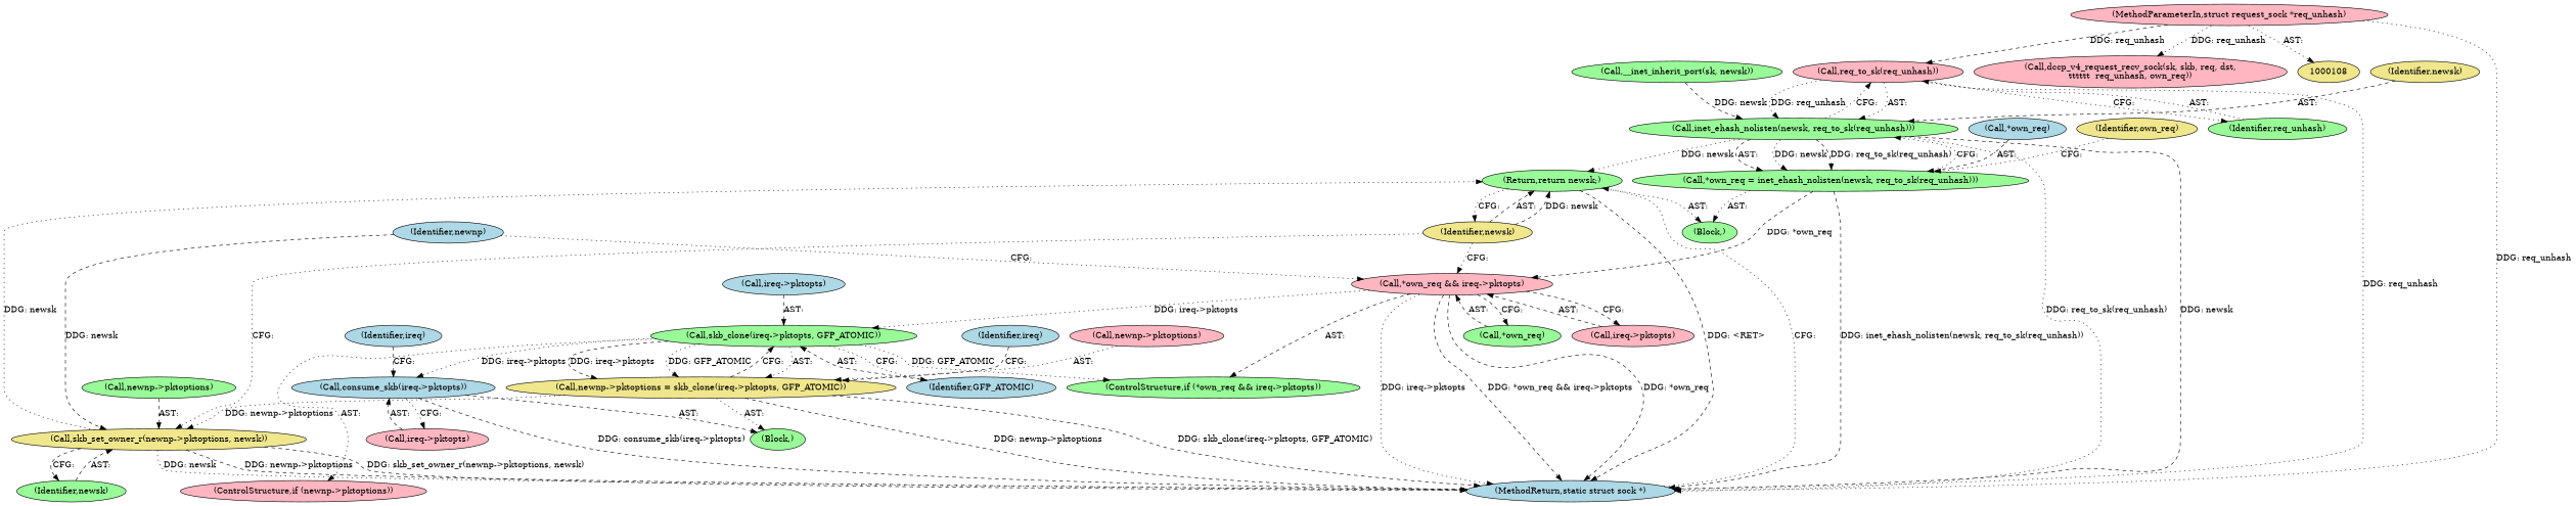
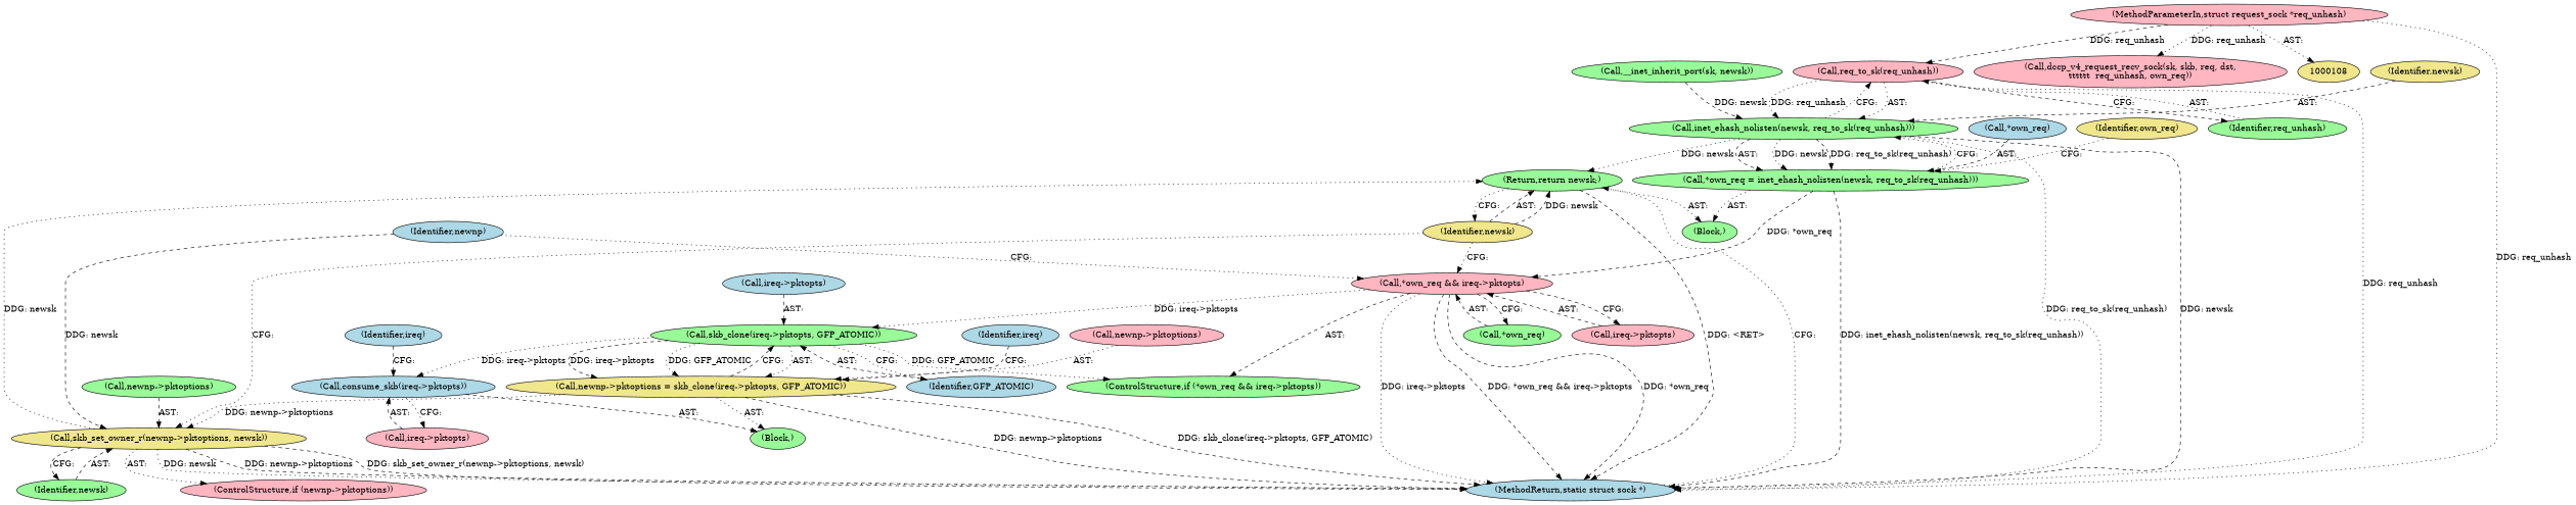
  digraph {
    node [fillcolor=palegreen style=filled]
    edge [style=dashed]
    n1 [fillcolor=lightpink label="(Call,req_to_sk(req_unhash))"]
    n2 [label="(Call,inet_ehash_nolisten(newsk, req_to_sk(req_unhash)))"]
    n3 [fillcolor=lightblue label="(MethodReturn,static struct sock *)"]
    n4 [label="(Identifier,req_unhash)"]
    n5 [label="(Call,*own_req = inet_ehash_nolisten(newsk, req_to_sk(req_unhash)))"]
    n6 [label="(Return,return newsk;)"]
    n7 [fillcolor=lightpink label="(MethodParameterIn,struct request_sock *req_unhash)"]
    n8 [fillcolor=lightpink label="(Call,dccp_v4_request_recv_sock(sk, skb, req, dst,\n\t\t\t\t\t\t  req_unhash, own_req))"]
    1000108 [fillcolor=khaki]
    n10 [fillcolor=lightpink label="(Call,*own_req && ireq->pktopts)"]
    n11 [label="(Block,)"]
    n12 [fillcolor=khaki label="(Call,skb_set_owner_r(newnp->pktoptions, newsk))"]
    n13 [fillcolor=lightpink label="(ControlStructure,if (newnp->pktoptions))"]
    n14 [label="(Identifier,newsk)"]
    n15 [fillcolor=khaki label="(Identifier,newsk)"]
    n16 [label="(Call,skb_clone(ireq->pktopts, GFP_ATOMIC))"]
    n17 [label="(ControlStructure,if (*own_req && ireq->pktopts))"]
    n18 [label="(Call,*own_req)"]
    n19 [fillcolor=lightpink label="(Call,ireq->pktopts)"]
    n20 [fillcolor=khaki label="(Call,newnp->pktoptions = skb_clone(ireq->pktopts, GFP_ATOMIC))"]
    n21 [fillcolor=lightblue label="(Call,consume_skb(ireq->pktopts))"]
    n22 [fillcolor=lightblue label="(Identifier,GFP_ATOMIC)"]
    n23 [label="(Block,)"]
    n24 [fillcolor=lightpink label="(Call,ireq->pktopts)"]
    n25 [fillcolor=lightblue label="(Call,ireq->pktopts)"]
    n26 [fillcolor=khaki label="(Identifier,own_req)"]
    n27 [fillcolor=lightpink label="(Call,newnp->pktoptions)"]
    n28 [label="(Call,__inet_inherit_port(sk, newsk))"]
    n29 [fillcolor=lightblue label="(Identifier,ireq)"]
    n30 [fillcolor=lightblue label="(Call,*own_req)"]
    n31 [label="(Call,newnp->pktoptions)"]
    n32 [fillcolor=lightblue label="(Identifier,newnp)"]
    n33 [fillcolor=lightblue label="(Identifier,ireq)"]
    n34 [fillcolor=khaki label="(Identifier,newsk)"]
    n1 -> n2 [label="AST: " style=dotted]
    n1 -> n2 [label="DDG: req_unhash" style=dotted]
    n1 -> n3 [label="DDG: req_unhash" style=dotted]
-   n1 -> n4 [label="CFG: " style=dotted]
+   n1 -> n4 [label="CFG: "]
    n2 -> n1 [label="CFG: " style=dotted]
    n2 -> n3 [label="DDG: req_to_sk(req_unhash)" style=dotted]
    n2 -> n3 [label="DDG: newsk"]
    n2 -> n5 [label="AST: "]
    n2 -> n5 [label="DDG: newsk" style=dotted]
    n2 -> n5 [label="DDG: req_to_sk(req_unhash)"]
    n2 -> n6 [label="DDG: newsk" style=dotted]
    n3 -> n6 [label="CFG: " style=dotted]
    n4 -> n1 [label="AST: " style=dotted]
    n5 -> n2 [label="CFG: " style=dotted]
    n5 -> n3 [label="DDG: inet_ehash_nolisten(newsk, req_to_sk(req_unhash))"]
    n5 -> n10 [label="DDG: *own_req"]
    n5 -> n11 [label="AST: " style=dotted]
    n6 -> n3 [label="DDG: <RET>"]
    n6 -> n11 [label="AST: " style=dotted]
    n6 -> n15 [label="CFG: " style=dotted]
    n7 -> n1 [label="DDG: req_unhash"]
    n7 -> n3 [label="DDG: req_unhash" style=dotted]
    n7 -> n8 [label="DDG: req_unhash" style=dotted]
    n7 -> 1000108 [label="AST: " style=dotted]
    n10 -> n3 [label="DDG: *own_req && ireq->pktopts"]
    n10 -> n3 [label="DDG: *own_req"]
    n10 -> n3 [label="DDG: ireq->pktopts" style=dotted]
    n10 -> n16 [label="DDG: ireq->pktopts" style=dotted]
    n10 -> n17 [label="AST: "]
    n10 -> n18 [label="CFG: "]
    n10 -> n19 [label="CFG: "]
    n12 -> n3 [label="DDG: newsk" style=dotted]
    n12 -> n3 [label="DDG: newnp->pktoptions"]
    n12 -> n3 [label="DDG: skb_set_owner_r(newnp->pktoptions, newsk)"]
    n12 -> n6 [label="DDG: newsk" style=dotted]
-   n16 -> n13 [label="AST: " style=dotted]
+   n12 -> n13 [label="AST: " style=dotted]
    n12 -> n14 [label="CFG: "]
    n14 -> n12 [label="AST: "]
    n15 -> n6 [label="AST: "]
    n15 -> n6 [label="DDG: newsk"]
    n15 -> n10 [label="CFG: " style=dotted]
    n15 -> n12 [label="CFG: " style=dotted]
    n16 -> n17 [label="DDG: GFP_ATOMIC" style=dotted]
    n16 -> n20 [label="AST: " style=dotted]
    n16 -> n20 [label="DDG: ireq->pktopts"]
    n16 -> n20 [label="DDG: GFP_ATOMIC" style=dotted]
    n16 -> n21 [label="DDG: ireq->pktopts" style=dotted]
    n16 -> n22 [label="CFG: " style=dotted]
    n18 -> n10 [label="AST: "]
    n19 -> n10 [label="AST: "]
    n20 -> n3 [label="DDG: newnp->pktoptions"]
    n20 -> n3 [label="DDG: skb_clone(ireq->pktopts, GFP_ATOMIC)"]
    n20 -> n12 [label="DDG: newnp->pktoptions" style=dotted]
    n20 -> n16 [label="CFG: "]
    n20 -> n23 [label="AST: " style=dotted]
-   n21 -> n3 [label="DDG: consume_skb(ireq->pktopts)"]
    n21 -> n23 [label="AST: "]
    n21 -> n24 [label="CFG: " style=dotted]
    n22 -> n16 [label="AST: "]
    n24 -> n21 [label="AST: "]
    n25 -> n16 [label="AST: "]
    n26 -> n5 [label="CFG: " style=dotted]
    n27 -> n20 [label="AST: " style=dotted]
    n28 -> n2 [label="DDG: newsk"]
    n29 -> n21 [label="CFG: "]
    n30 -> n5 [label="AST: "]
    n31 -> n12 [label="AST: "]
    n32 -> n10 [label="CFG: " style=dotted]
    n32 -> n12 [label="DDG: newsk"]
    n33 -> n20 [label="CFG: "]
    n34 -> n2 [label="AST: "]
  }
